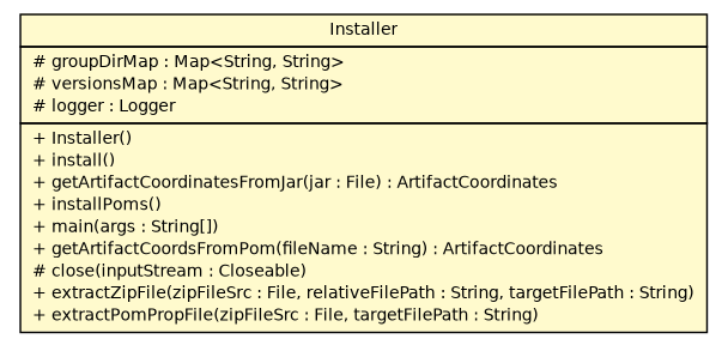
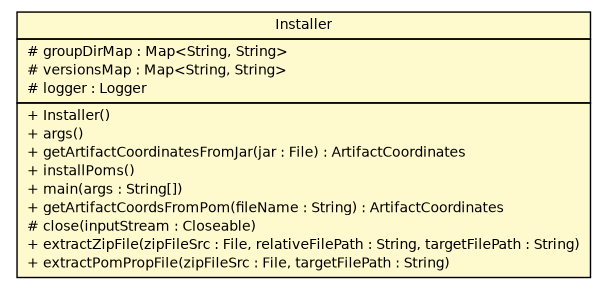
  digraph {
    nodesep=0.25
    ranksep=0.5
-   n1 [fontcolor=black fontname=Helvetica fontsize=10.0 label=<<table title="sorcer.installer.Installer" border="0" cellborder="1" cellspacing="0" cellpadding="2" port="p" bgcolor="lemonChiffon" href="./Installer.html"> 		<tr><td><table border="0" cellspacing="0" cellpadding="1"> <tr><td align="center" balign="center"> Installer </td></tr> 		</table></td></tr> 		<tr><td><table border="0" cellspacing="0" cellpadding="1"> <tr><td align="left" balign="left"> # groupDirMap : Map&lt;String, String&gt; </td></tr> <tr><td align="left" balign="left"> # versionsMap : Map&lt;String, String&gt; </td></tr> <tr><td align="left" balign="left"> # logger : Logger </td></tr> 		</table></td></tr> 		<tr><td><table border="0" cellspacing="0" cellpadding="1"> <tr><td align="left" balign="left"> + Installer() </td></tr> <tr><td align="left" balign="left"> + install() </td></tr> <tr><td align="left" balign="left"> + getArtifactCoordinatesFromJar(jar : File) : ArtifactCoordinates </td></tr> <tr><td align="left" balign="left"> + installPoms() </td></tr> <tr><td align="left" balign="left"> + main(args : String[]) </td></tr> <tr><td align="left" balign="left"> + getArtifactCoordsFromPom(fileName : String) : ArtifactCoordinates </td></tr> <tr><td align="left" balign="left"> # close(inputStream : Closeable) </td></tr> <tr><td align="left" balign="left"> + extractZipFile(zipFileSrc : File, relativeFilePath : String, targetFilePath : String) </td></tr> <tr><td align="left" balign="left"> + extractPomPropFile(zipFileSrc : File, targetFilePath : String) </td></tr> 		</table></td></tr> 		</table>> shape=plaintext]
+   n1 [fontcolor=black fontname=Helvetica fontsize=10.0 label=<<table title="sorcer.installer.Installer" border="0" cellborder="1" cellspacing="0" cellpadding="2" port="p" bgcolor="lemonChiffon" href="./Installer.html"> 		<tr><td><table border="0" cellspacing="0" cellpadding="1"> <tr><td align="center" balign="center"> Installer </td></tr> 		</table></td></tr> 		<tr><td><table border="0" cellspacing="0" cellpadding="1"> <tr><td align="left" balign="left"> # groupDirMap : Map&lt;String, String&gt; </td></tr> <tr><td align="left" balign="left"> # versionsMap : Map&lt;String, String&gt; </td></tr> <tr><td align="left" balign="left"> # logger : Logger </td></tr> 		</table></td></tr> 		<tr><td><table border="0" cellspacing="0" cellpadding="1"> <tr><td align="left" balign="left"> + Installer() </td></tr> <tr><td align="left" balign="left"> + args() </td></tr> <tr><td align="left" balign="left"> + getArtifactCoordinatesFromJar(jar : File) : ArtifactCoordinates </td></tr> <tr><td align="left" balign="left"> + installPoms() </td></tr> <tr><td align="left" balign="left"> + main(args : String[]) </td></tr> <tr><td align="left" balign="left"> + getArtifactCoordsFromPom(fileName : String) : ArtifactCoordinates </td></tr> <tr><td align="left" balign="left"> # close(inputStream : Closeable) </td></tr> <tr><td align="left" balign="left"> + extractZipFile(zipFileSrc : File, relativeFilePath : String, targetFilePath : String) </td></tr> <tr><td align="left" balign="left"> + extractPomPropFile(zipFileSrc : File, targetFilePath : String) </td></tr> 		</table></td></tr> 		</table>> shape=plaintext]
  }
